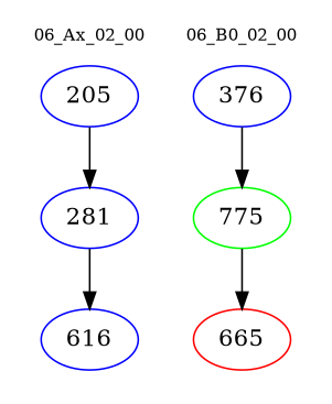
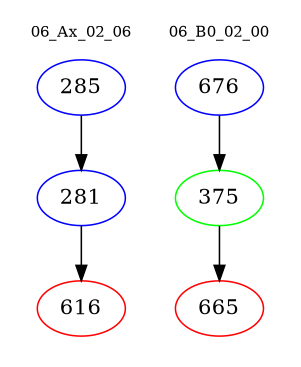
  digraph {
    node [color=blue]
    edge [color=black]
-   n1 [label=205]
+   n1 [label=285]
    n2 [label=281]
-   n3 [label=616]
-   n4 [label=376]
-   n5 [color=green label=775]
+   n3 [color=red label=616]
+   n4 [label=676]
+   n5 [color=green label=375]
    n6 [color=red label=665]
    subgraph cluster_1 {
      color=white
      fontsize=10
-     label="06_Ax_02_00"
+     label="06_Ax_02_06"
      n1
      n2
      n3
    }
    subgraph cluster_2 {
      color=white
      fontsize=10
      label="06_B0_02_00"
      n4
      n5
      n6
    }
    n1 -> n2
    n2 -> n3
    n4 -> n5
    n5 -> n6
  }
